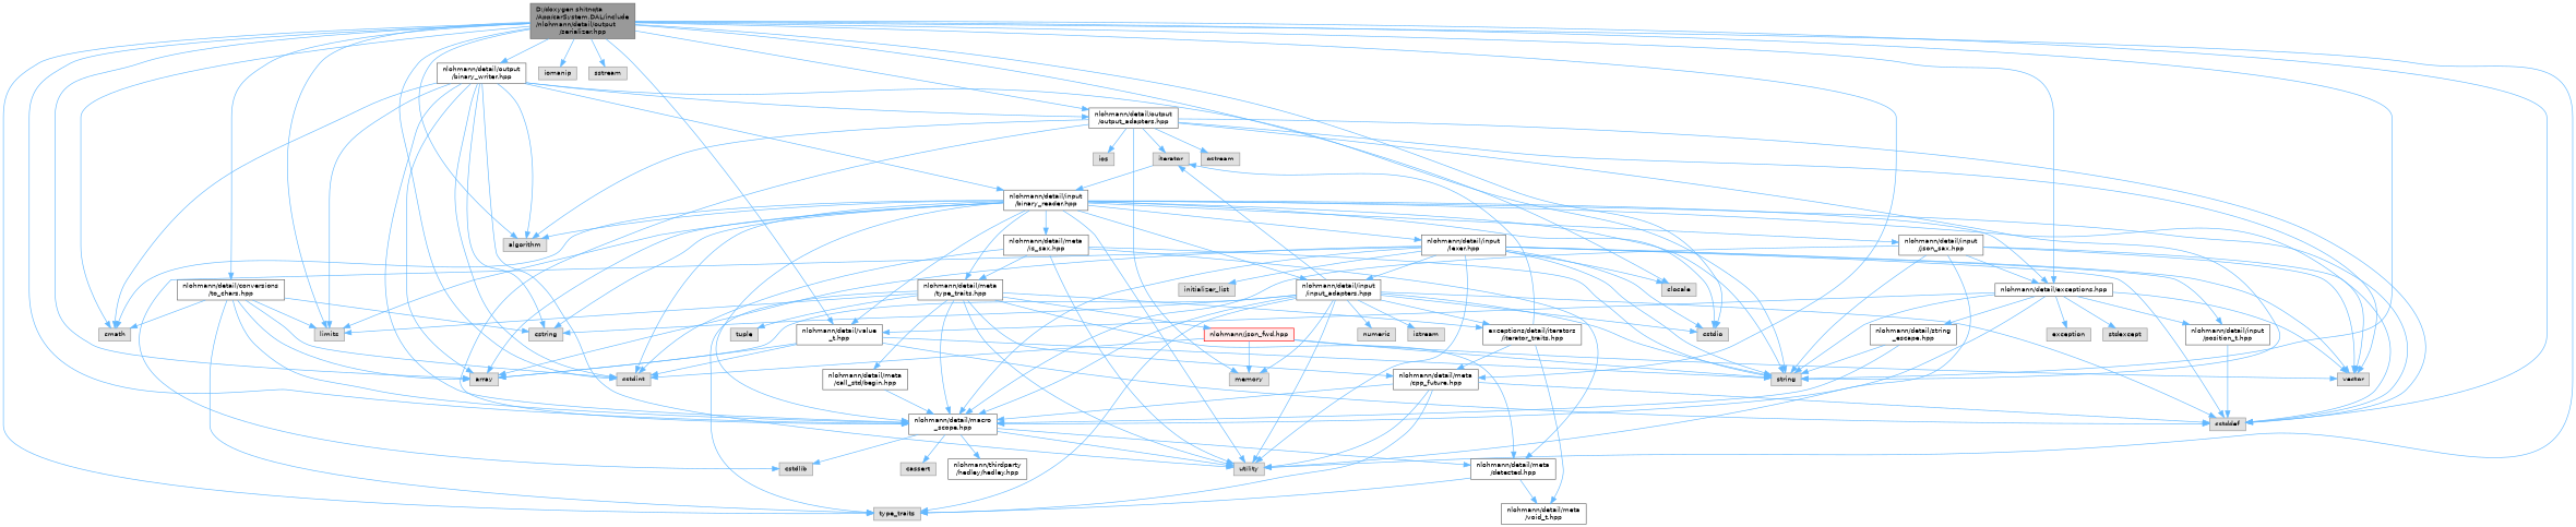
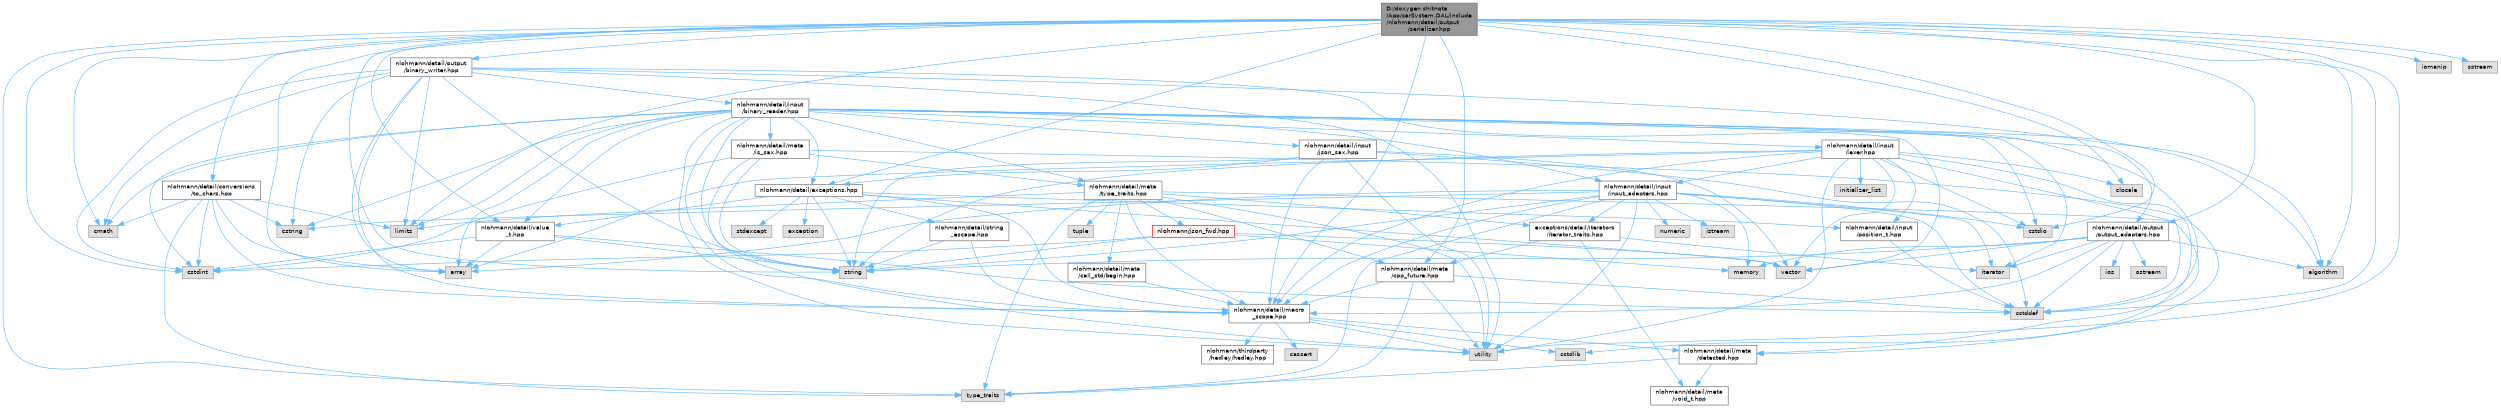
  digraph {
    node [color=grey60 fillcolor="#E0E0E0" fontname=Helvetica fontsize=10 shape=box style=filled]
    edge [color=steelblue1 fontname=Helvetica fontsize=10 labelfontname=Helvetica labelfontsize=10 style=solid]
    n1 [color=gray40 fillcolor=grey60 fontcolor=black height=0.2 label="D:/doxygen shitnqta\l/App/carSystem.DAL/include\l/nlohmann/detail/output\l/serializer.hpp" width=0.4]
    n2 [height=0.2 label=algorithm width=0.4]
    n3 [height=0.2 label=array width=0.4]
    n4 [height=0.2 label=clocale width=0.4]
    n5 [height=0.2 label=cmath width=0.4]
    n6 [height=0.2 label=cstddef width=0.4]
    n7 [height=0.2 label=cstdint width=0.4]
    n8 [height=0.2 label=cstdio width=0.4]
    n9 [height=0.2 label=limits width=0.4]
    n10 [height=0.2 label=string width=0.4]
    n11 [height=0.2 label=iomanip width=0.4]
    n12 [height=0.2 label=sstream width=0.4]
    n13 [height=0.2 label=type_traits width=0.4]
    n14 [height=0.2 label=utility width=0.4]
    n15 [color=grey40 fillcolor=white height=0.2 label="nlohmann/detail/conversions\l/to_chars.hpp" width=0.4]
    n16 [color=grey40 fillcolor=white height=0.2 label="nlohmann/detail/macro\l_scope.hpp" width=0.4]
    n17 [color=grey40 fillcolor=white height=0.2 label="nlohmann/detail/exceptions.hpp" width=0.4]
    n18 [color=grey40 fillcolor=white height=0.2 label="nlohmann/detail/value\l_t.hpp" width=0.4]
    n19 [color=grey40 fillcolor=white height=0.2 label="nlohmann/detail/meta\l/cpp_future.hpp" width=0.4]
    n20 [color=grey40 fillcolor=white height=0.2 label="nlohmann/detail/output\l/binary_writer.hpp" width=0.4]
    n21 [color=grey40 fillcolor=white height=0.2 label="nlohmann/detail/output\l/output_adapters.hpp" width=0.4]
    n22 [height=0.2 label=cstring width=0.4]
    n23 [color=grey40 fillcolor=white height=0.2 label="nlohmann/thirdparty\l/hedley/hedley.hpp" width=0.4]
    n24 [color=grey40 fillcolor=white height=0.2 label="nlohmann/detail/meta\l/detected.hpp" width=0.4]
    n25 [height=0.2 label=cstdlib width=0.4]
    n26 [height=0.2 label=cassert width=0.4]
    n27 [height=0.2 label=exception width=0.4]
    n28 [height=0.2 label=stdexcept width=0.4]
    n29 [height=0.2 label=vector width=0.4]
    n30 [color=grey40 fillcolor=white height=0.2 label="nlohmann/detail/string\l_escape.hpp" width=0.4]
    n31 [color=grey40 fillcolor=white height=0.2 label="nlohmann/detail/input\l/position_t.hpp" width=0.4]
    n32 [color=grey40 fillcolor=white height=0.2 label="nlohmann/detail/input\l/binary_reader.hpp" width=0.4]
    n33 [height=0.2 label=iterator width=0.4]
    n34 [height=0.2 label=memory width=0.4]
    n35 [height=0.2 label=ios width=0.4]
    n36 [height=0.2 label=ostream width=0.4]
    n37 [color=grey40 fillcolor=white height=0.2 label="nlohmann/detail/meta\l/void_t.hpp" width=0.4]
    n38 [color=grey40 fillcolor=white height=0.2 label="nlohmann/detail/input\l/input_adapters.hpp" width=0.4]
    n39 [color=grey40 fillcolor=white height=0.2 label="nlohmann/detail/input\l/json_sax.hpp" width=0.4]
    n40 [color=grey40 fillcolor=white height=0.2 label="nlohmann/detail/input\l/lexer.hpp" width=0.4]
    n41 [color=grey40 fillcolor=white height=0.2 label="nlohmann/detail/meta\l/is_sax.hpp" width=0.4]
    n42 [color=grey40 fillcolor=white height=0.2 label="nlohmann/detail/meta\l/type_traits.hpp" width=0.4]
    n43 [height=0.2 label=numeric width=0.4]
    n44 [height=0.2 label=istream width=0.4]
    n45 [color=grey40 fillcolor=white height=0.2 label="exceptions/detail/iterators\l/iterator_traits.hpp" width=0.4]
    n46 [height=0.2 label=initializer_list width=0.4]
    n47 [height=0.2 label=tuple width=0.4]
    n48 [color=grey40 fillcolor=white height=0.2 label="nlohmann/detail/meta\l/call_std/begin.hpp" width=0.4]
    n49 [color=red fillcolor="#FFF0F0" height=0.2 label="nlohmann/json_fwd.hpp" width=0.4]
    n1 -> n2
    n1 -> n3
    n1 -> n4
    n1 -> n5
    n1 -> n6
    n1 -> n7
    n1 -> n8
    n1 -> n9
    n1 -> n10
    n1 -> n11
    n1 -> n12
    n1 -> n13
    n1 -> n14
    n1 -> n15
    n1 -> n16
    n1 -> n17
    n1 -> n18
    n1 -> n19
    n1 -> n20
    n1 -> n21
    n15 -> n3
    n15 -> n5
    n15 -> n7
    n15 -> n9
    n15 -> n13
    n15 -> n16
    n15 -> n22
    n16 -> n14
    n16 -> n23
    n16 -> n24
    n16 -> n25
    n16 -> n26
    n17 -> n10
    n17 -> n16
    n17 -> n18
    n17 -> n27
    n17 -> n28
    n17 -> n29
    n17 -> n30
    n17 -> n31
    n18 -> n3
    n18 -> n6
    n18 -> n7
    n18 -> n10
    n19 -> n6
    n19 -> n13
    n19 -> n14
    n19 -> n16
    n20 -> n2
    n20 -> n3
    n20 -> n5
    n20 -> n7
    n20 -> n9
    n20 -> n10
    n20 -> n14
    n20 -> n16
    n20 -> n21
    n20 -> n22
    n20 -> n32
    n21 -> n2
    n21 -> n6
    n21 -> n10
    n21 -> n16
    n21 -> n29
    n21 -> n33
    n21 -> n34
    n21 -> n35
    n21 -> n36
    n24 -> n13
    n24 -> n37
    n30 -> n10
    n30 -> n16
    n31 -> n6
    n32 -> n2
    n32 -> n3
    n32 -> n5
    n32 -> n6
    n32 -> n7
    n32 -> n8
    n32 -> n9
    n32 -> n10
    n32 -> n14
    n32 -> n16
    n32 -> n17
    n32 -> n18
    n32 -> n22
    n32 -> n29
-   n33 -> n32
+   n32 -> n33
    n32 -> n38
    n32 -> n39
    n32 -> n40
    n32 -> n41
    n32 -> n42
    n38 -> n3
    n38 -> n6
    n38 -> n8
    n38 -> n10
    n38 -> n13
    n38 -> n14
    n38 -> n16
    n38 -> n22
    n38 -> n33
    n38 -> n34
    n38 -> n43
    n38 -> n44
    n38 -> n45
    n39 -> n6
    n39 -> n10
    n39 -> n14
    n39 -> n16
    n39 -> n17
    n39 -> n29
    n40 -> n3
    n40 -> n4
    n40 -> n6
    n40 -> n8
    n40 -> n10
    n40 -> n14
    n40 -> n16
    n40 -> n25
    n40 -> n29
    n40 -> n31
    n40 -> n38
    n40 -> n46
    n41 -> n7
    n41 -> n10
    n41 -> n14
    n41 -> n24
    n41 -> n42
    n42 -> n9
    n42 -> n13
    n42 -> n14
    n42 -> n16
    n42 -> n19
    n42 -> n24
    n42 -> n45
    n42 -> n47
    n42 -> n48
    n42 -> n49
    n45 -> n19
    n45 -> n33
    n45 -> n37
    n48 -> n16
    n49 -> n7
    n49 -> n10
    n49 -> n29
    n49 -> n34
  }
